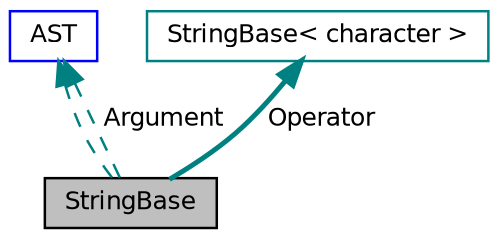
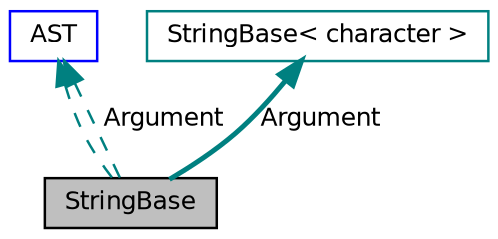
  digraph {
    node [fillcolor=white fontname=Helvetica fontsize=10 shape=record style=filled]
    edge [color=teal dir=back fontname=Helvetica fontsize=10 labelfontname=Helvetica labelfontsize=10 style=dashed]
    n1 [color=black fillcolor=grey75 fontcolor=black height=0.2 label=StringBase width=0.4]
    n2 [color=blue height=0.2 label=AST width=0.4]
    n3 [color=teal height=0.2 label="StringBase\< character \>" width=0.4]
    n2 -> n1
    n2 -> n1 [label=" Argument"]
-   n3 -> n1 [label=" Operator" style=bold]
+   n3 -> n1 [label=" Argument" style=bold]
  }
